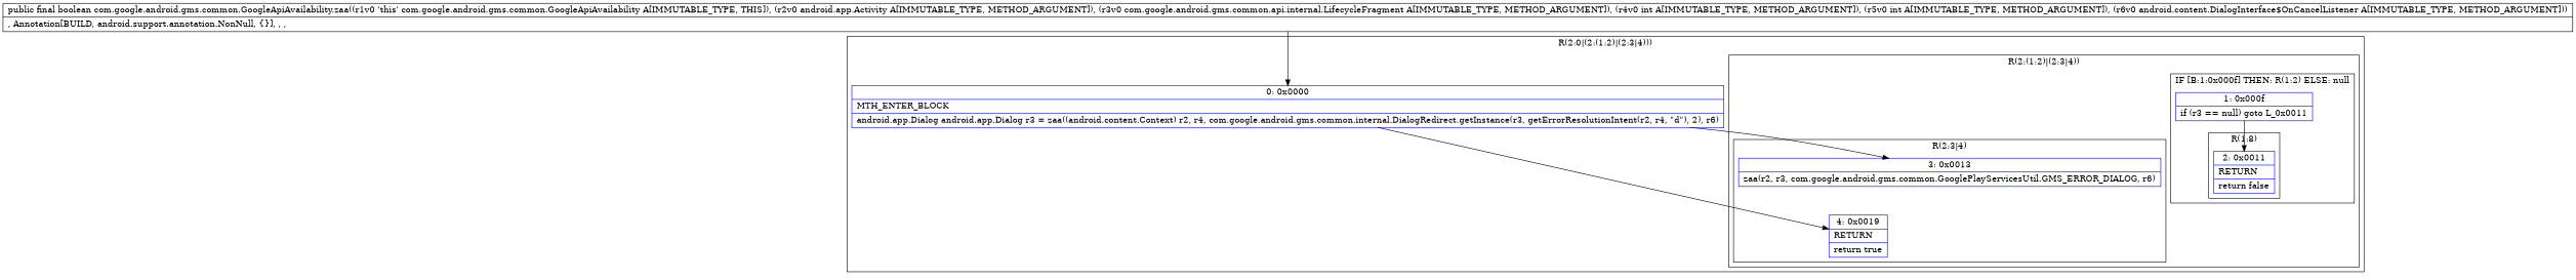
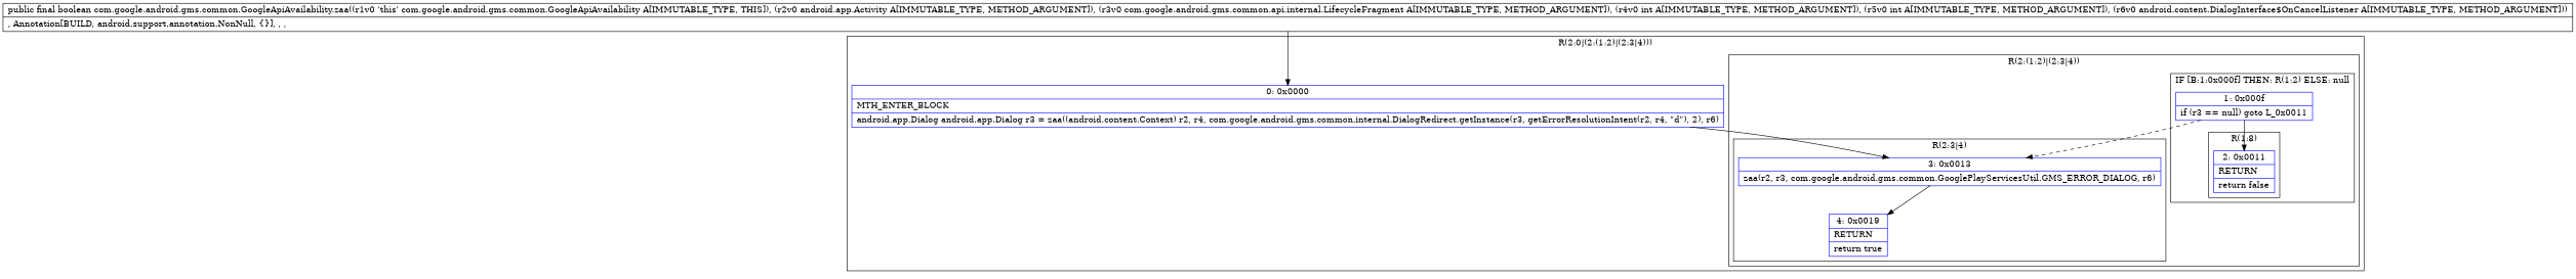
  digraph {
    node [color=blue shape=record]
    n1 [label="{2\:\ 0x0011|RETURN\l|return false\l}"]
    n2 [label="{1\:\ 0x000f|if (r3 == null) goto L_0x0011\l}"]
    n3 [label="{3\:\ 0x0013|zaa(r2, r3, com.google.android.gms.common.GooglePlayServicesUtil.GMS_ERROR_DIALOG, r6)\l}"]
    n4 [label="{4\:\ 0x0019|RETURN\l|return true\l}"]
    n5 [label="{0\:\ 0x0000|MTH_ENTER_BLOCK\l|android.app.Dialog android.app.Dialog r3 = zaa((android.content.Context) r2, r4, com.google.android.gms.common.internal.DialogRedirect.getInstance(r3, getErrorResolutionIntent(r2, r4, \"d\"), 2), r6)\l}"]
    n6 [label="{public final boolean com.google.android.gms.common.GoogleApiAvailability.zaa((r1v0 'this' com.google.android.gms.common.GoogleApiAvailability A[IMMUTABLE_TYPE, THIS]), (r2v0 android.app.Activity A[IMMUTABLE_TYPE, METHOD_ARGUMENT]), (r3v0 com.google.android.gms.common.api.internal.LifecycleFragment A[IMMUTABLE_TYPE, METHOD_ARGUMENT]), (r4v0 int A[IMMUTABLE_TYPE, METHOD_ARGUMENT]), (r5v0 int A[IMMUTABLE_TYPE, METHOD_ARGUMENT]), (r6v0 android.content.DialogInterface$OnCancelListener A[IMMUTABLE_TYPE, METHOD_ARGUMENT]))  | , Annotation[BUILD, android.support.annotation.NonNull, \{\}], , , \l}" color=""]
    subgraph cluster_1 {
      label="R(2:0|(2:(1:2)|(2:3|4)))"
      n5
      subgraph cluster_2 {
        label="R(2:(1:2)|(2:3|4))"
        subgraph cluster_3 {
          label="IF [B:1:0x000f] THEN: R(1:2) ELSE: null"
          n2
          subgraph cluster_4 {
            label="R(1:8)"
            n1
          }
        }
        subgraph cluster_5 {
          label="R(2:3|4)"
          n3
          n4
        }
      }
    }
    n2 -> n1
-   n5 -> n4
+   n2 -> n3 [style=dashed]
+   n3 -> n4
    n5 -> n3
    n6 -> n5
  }
